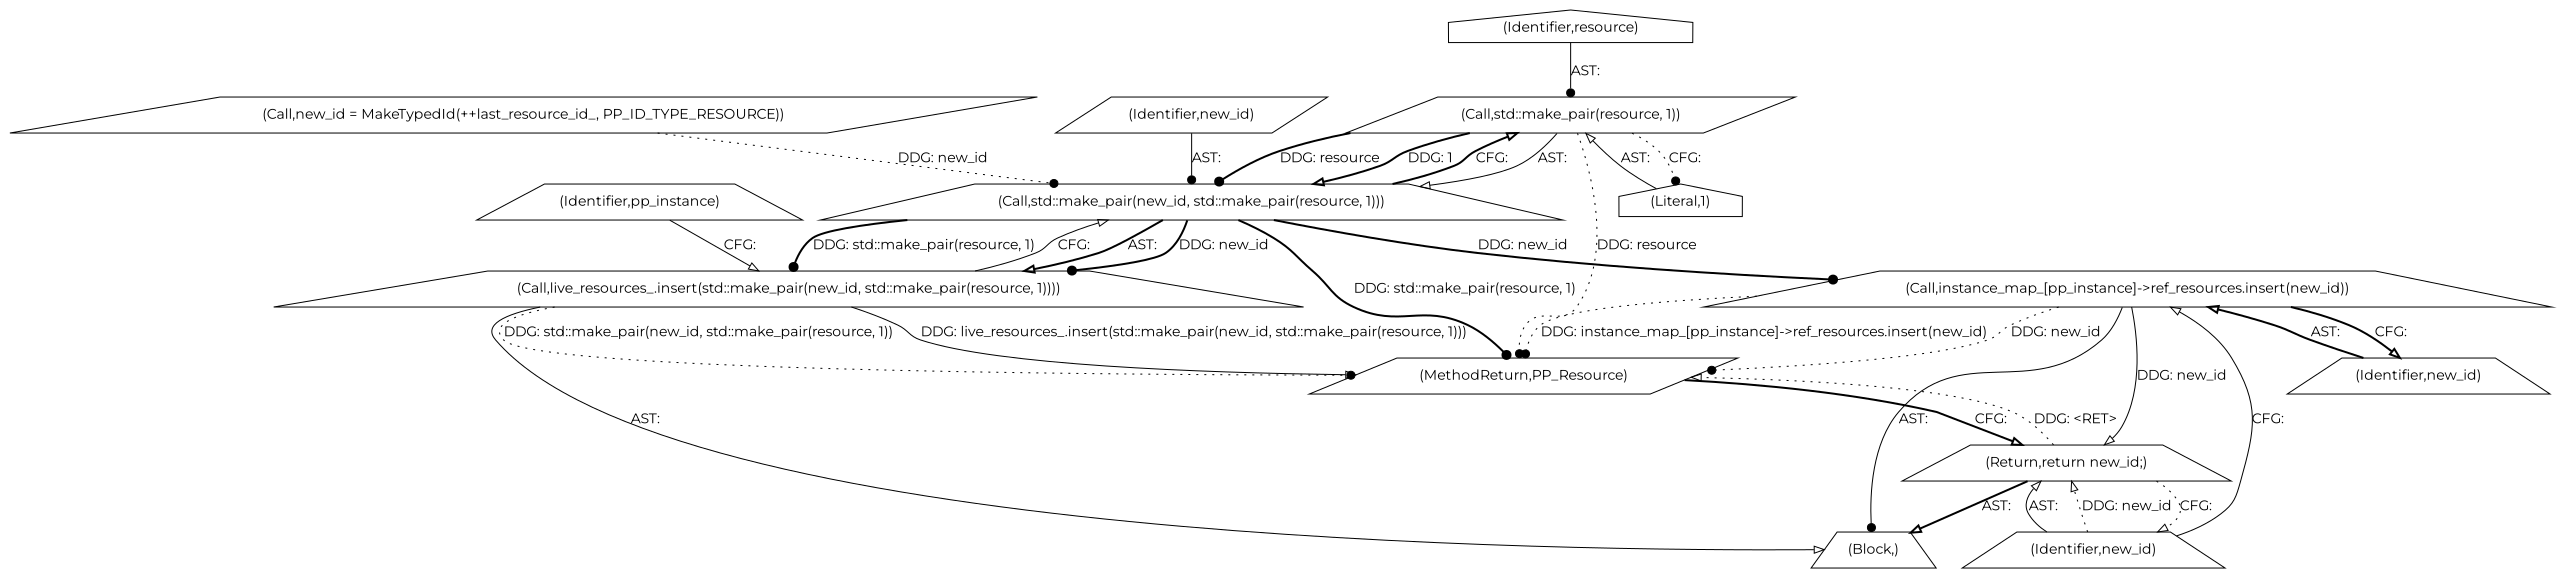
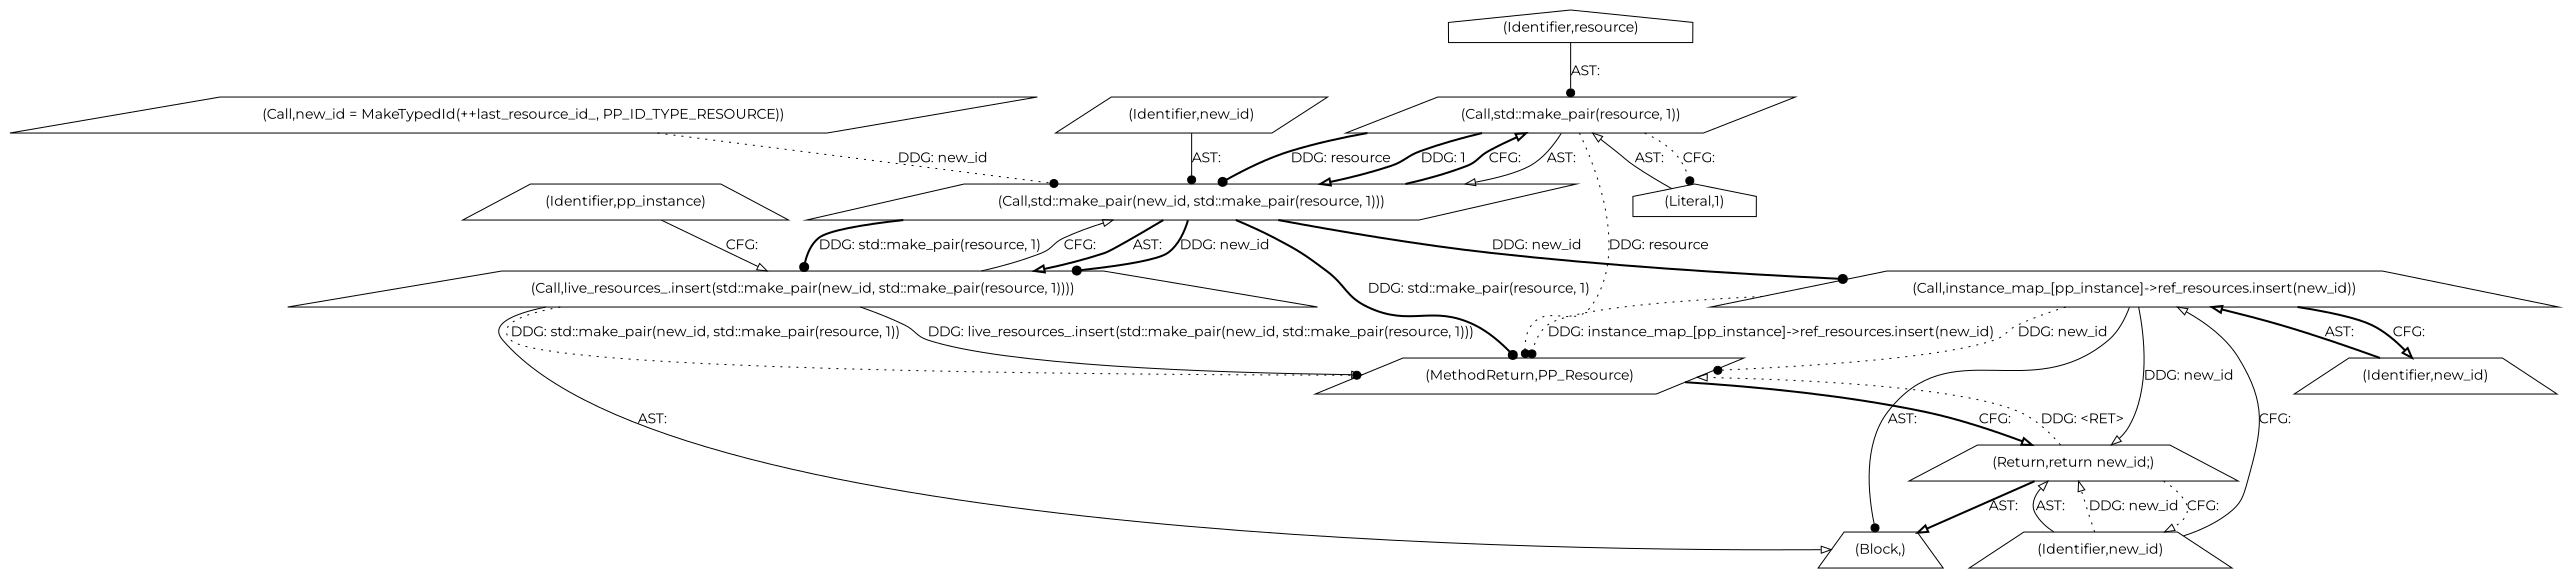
  digraph {
    fontname=Montserrat
    node [fontname=Montserrat shape=trapezium]
    edge [arrowhead=onormal fontname=Montserrat style=solid]
    n1 [label="(Call,std::make_pair(resource, 1))" shape=parallelogram]
-   n2 [label="(Call,std::make_pair(new_id, std::make_pair(resource, 1)))"]
+   n2 [label="(Call,std::make_pair(new_id, std::make_pair(resource, 1)))" shape=parallelogram]
    n3 [label="(MethodReturn,PP_Resource)" shape=parallelogram]
    n4 [label="(Literal,1)" shape=house]
    n5 [label="(Call,live_resources_.insert(std::make_pair(new_id, std::make_pair(resource, 1))))"]
    n6 [label="(Call,instance_map_[pp_instance]->ref_resources.insert(new_id))"]
    n7 [label="(Return,return new_id;)"]
    n8 [label="(Block,)"]
    n9 [label="(Identifier,new_id)"]
    n10 [label="(Identifier,new_id)"]
    n11 [label="(Identifier,resource)" shape=house]
    n12 [label="(Identifier,pp_instance)"]
    n13 [label="(Call,new_id = MakeTypedId(++last_resource_id_, PP_ID_TYPE_RESOURCE))" shape=parallelogram]
    n14 [label="(Identifier,new_id)" shape=parallelogram]
    n1 -> n2 [label="AST: "]
    n1 -> n2 [arrowhead=dot label="DDG: resource" style=bold]
    n1 -> n2 [label="DDG: 1" style=bold]
    n1 -> n3 [arrowhead=dot label="DDG: resource" style=dotted]
    n1 -> n4 [arrowhead=dot label="CFG: " style=dotted]
    n2 -> n1 [label="CFG: " style=bold]
    n2 -> n3 [arrowhead=dot label="DDG: std::make_pair(resource, 1)" style=bold]
    n2 -> n5 [label="AST: " style=bold]
    n2 -> n5 [arrowhead=dot label="DDG: new_id" style=bold]
    n2 -> n5 [arrowhead=dot label="DDG: std::make_pair(resource, 1)" style=bold]
    n2 -> n6 [arrowhead=dot label="DDG: new_id" style=bold]
    n3 -> n7 [label="CFG: " style=bold]
    n4 -> n1 [label="AST: "]
    n5 -> n2 [label="CFG: "]
    n5 -> n3 [label="DDG: live_resources_.insert(std::make_pair(new_id, std::make_pair(resource, 1)))"]
    n5 -> n3 [arrowhead=dot label="DDG: std::make_pair(new_id, std::make_pair(resource, 1))" style=dotted]
    n5 -> n8 [label="AST: "]
    n6 -> n3 [arrowhead=dot label="DDG: instance_map_[pp_instance]->ref_resources.insert(new_id)" style=dotted]
    n6 -> n3 [arrowhead=dot label="DDG: new_id" style=dotted]
    n6 -> n7 [label="DDG: new_id"]
    n6 -> n8 [arrowhead=dot label="AST: "]
    n6 -> n9 [label="CFG: " style=bold]
    n7 -> n3 [label="DDG: <RET>" style=dotted]
    n7 -> n8 [label="AST: " style=bold]
    n7 -> n10 [label="CFG: " style=dotted]
    n9 -> n6 [label="AST: " style=bold]
    n10 -> n6 [label="CFG: "]
    n10 -> n7 [label="AST: "]
    n10 -> n7 [label="DDG: new_id" style=dotted]
    n11 -> n1 [arrowhead=dot label="AST: "]
    n12 -> n5 [label="CFG: "]
    n13 -> n2 [arrowhead=dot label="DDG: new_id" style=dotted]
    n14 -> n2 [arrowhead=dot label="AST: "]
  }
